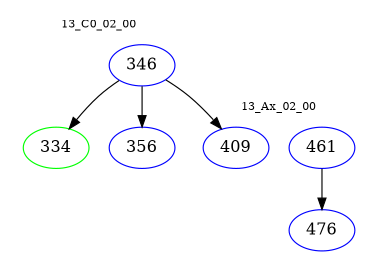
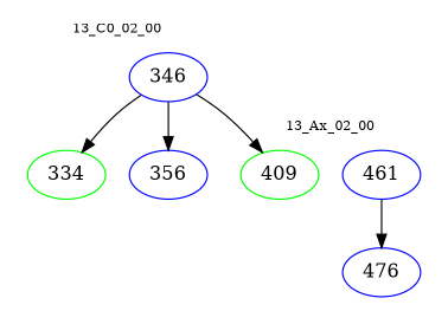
  digraph {
    node [color=blue]
    edge [color=black]
    n1 [label=461]
-   n2 [label=409]
+   n2 [color=green label=409]
    n3 [label=476]
    n4 [label=346]
    n5 [color=green label=334]
    n6 [label=356]
    subgraph cluster_1 {
      color=white
      fontsize=10
      label="13_Ax_02_00"
      n1
      n2
      n3
    }
    subgraph cluster_2 {
      color=white
      fontsize=10
      label="13_C0_02_00"
      n4
      n5
      n6
    }
    n1 -> n3
    n4 -> n2
    n4 -> n5
    n4 -> n6
  }
